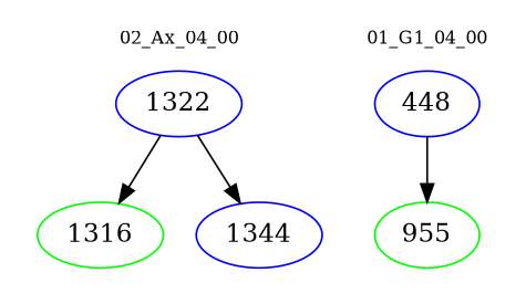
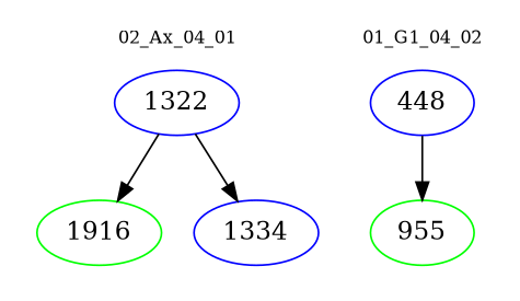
  digraph {
    node [color=blue]
    edge [color=black]
    n1 [label=1322]
-   n2 [color=green label=1316]
-   n3 [label=1344]
+   n2 [color=green label=1916]
+   n3 [label=1334]
    n4 [label=448]
    n5 [color=green label=955]
    subgraph cluster_1 {
      color=white
      fontsize=10
-     label="02_Ax_04_00"
+     label="02_Ax_04_01"
      n1
      n2
      n3
    }
    subgraph cluster_2 {
      color=white
      fontsize=10
-     label="01_G1_04_00"
+     label="01_G1_04_02"
      n4
      n5
    }
    n1 -> n2
    n1 -> n3
    n4 -> n5
  }
